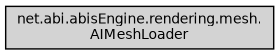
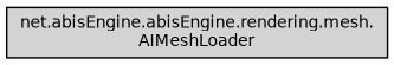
  digraph {
    rankdir=LR
-   n1 [color=black fillcolor=lightgrey fontname=Helvetica fontsize=10 height=0.2 label="net.abi.abisEngine.rendering.mesh.\lAIMeshLoader" shape=record style=filled width=0.4]
+   n1 [color=black fillcolor=lightgrey fontname=Helvetica fontsize=10 height=0.2 label="net.abisEngine.abisEngine.rendering.mesh.\lAIMeshLoader" shape=record style=filled width=0.4]
  }
